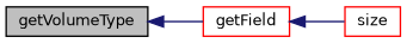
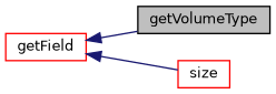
  digraph {
    rankdir=LR
    node [color=red fontname=Helvetica fontsize=10 shape=record]
    edge [color=midnightblue dir=back fontname=Helvetica fontsize=10 labelfontname=Helvetica labelfontsize=10 style=solid]
    n1 [color=black fillcolor=grey75 fontcolor=black height=0.2 label=getVolumeType style=filled width=0.4]
    n2 [height=0.2 label=getField width=0.4]
    n3 [height=0.2 label=size width=0.4]
-   n1 -> n2
+   n2 -> n1
    n2 -> n3
  }
